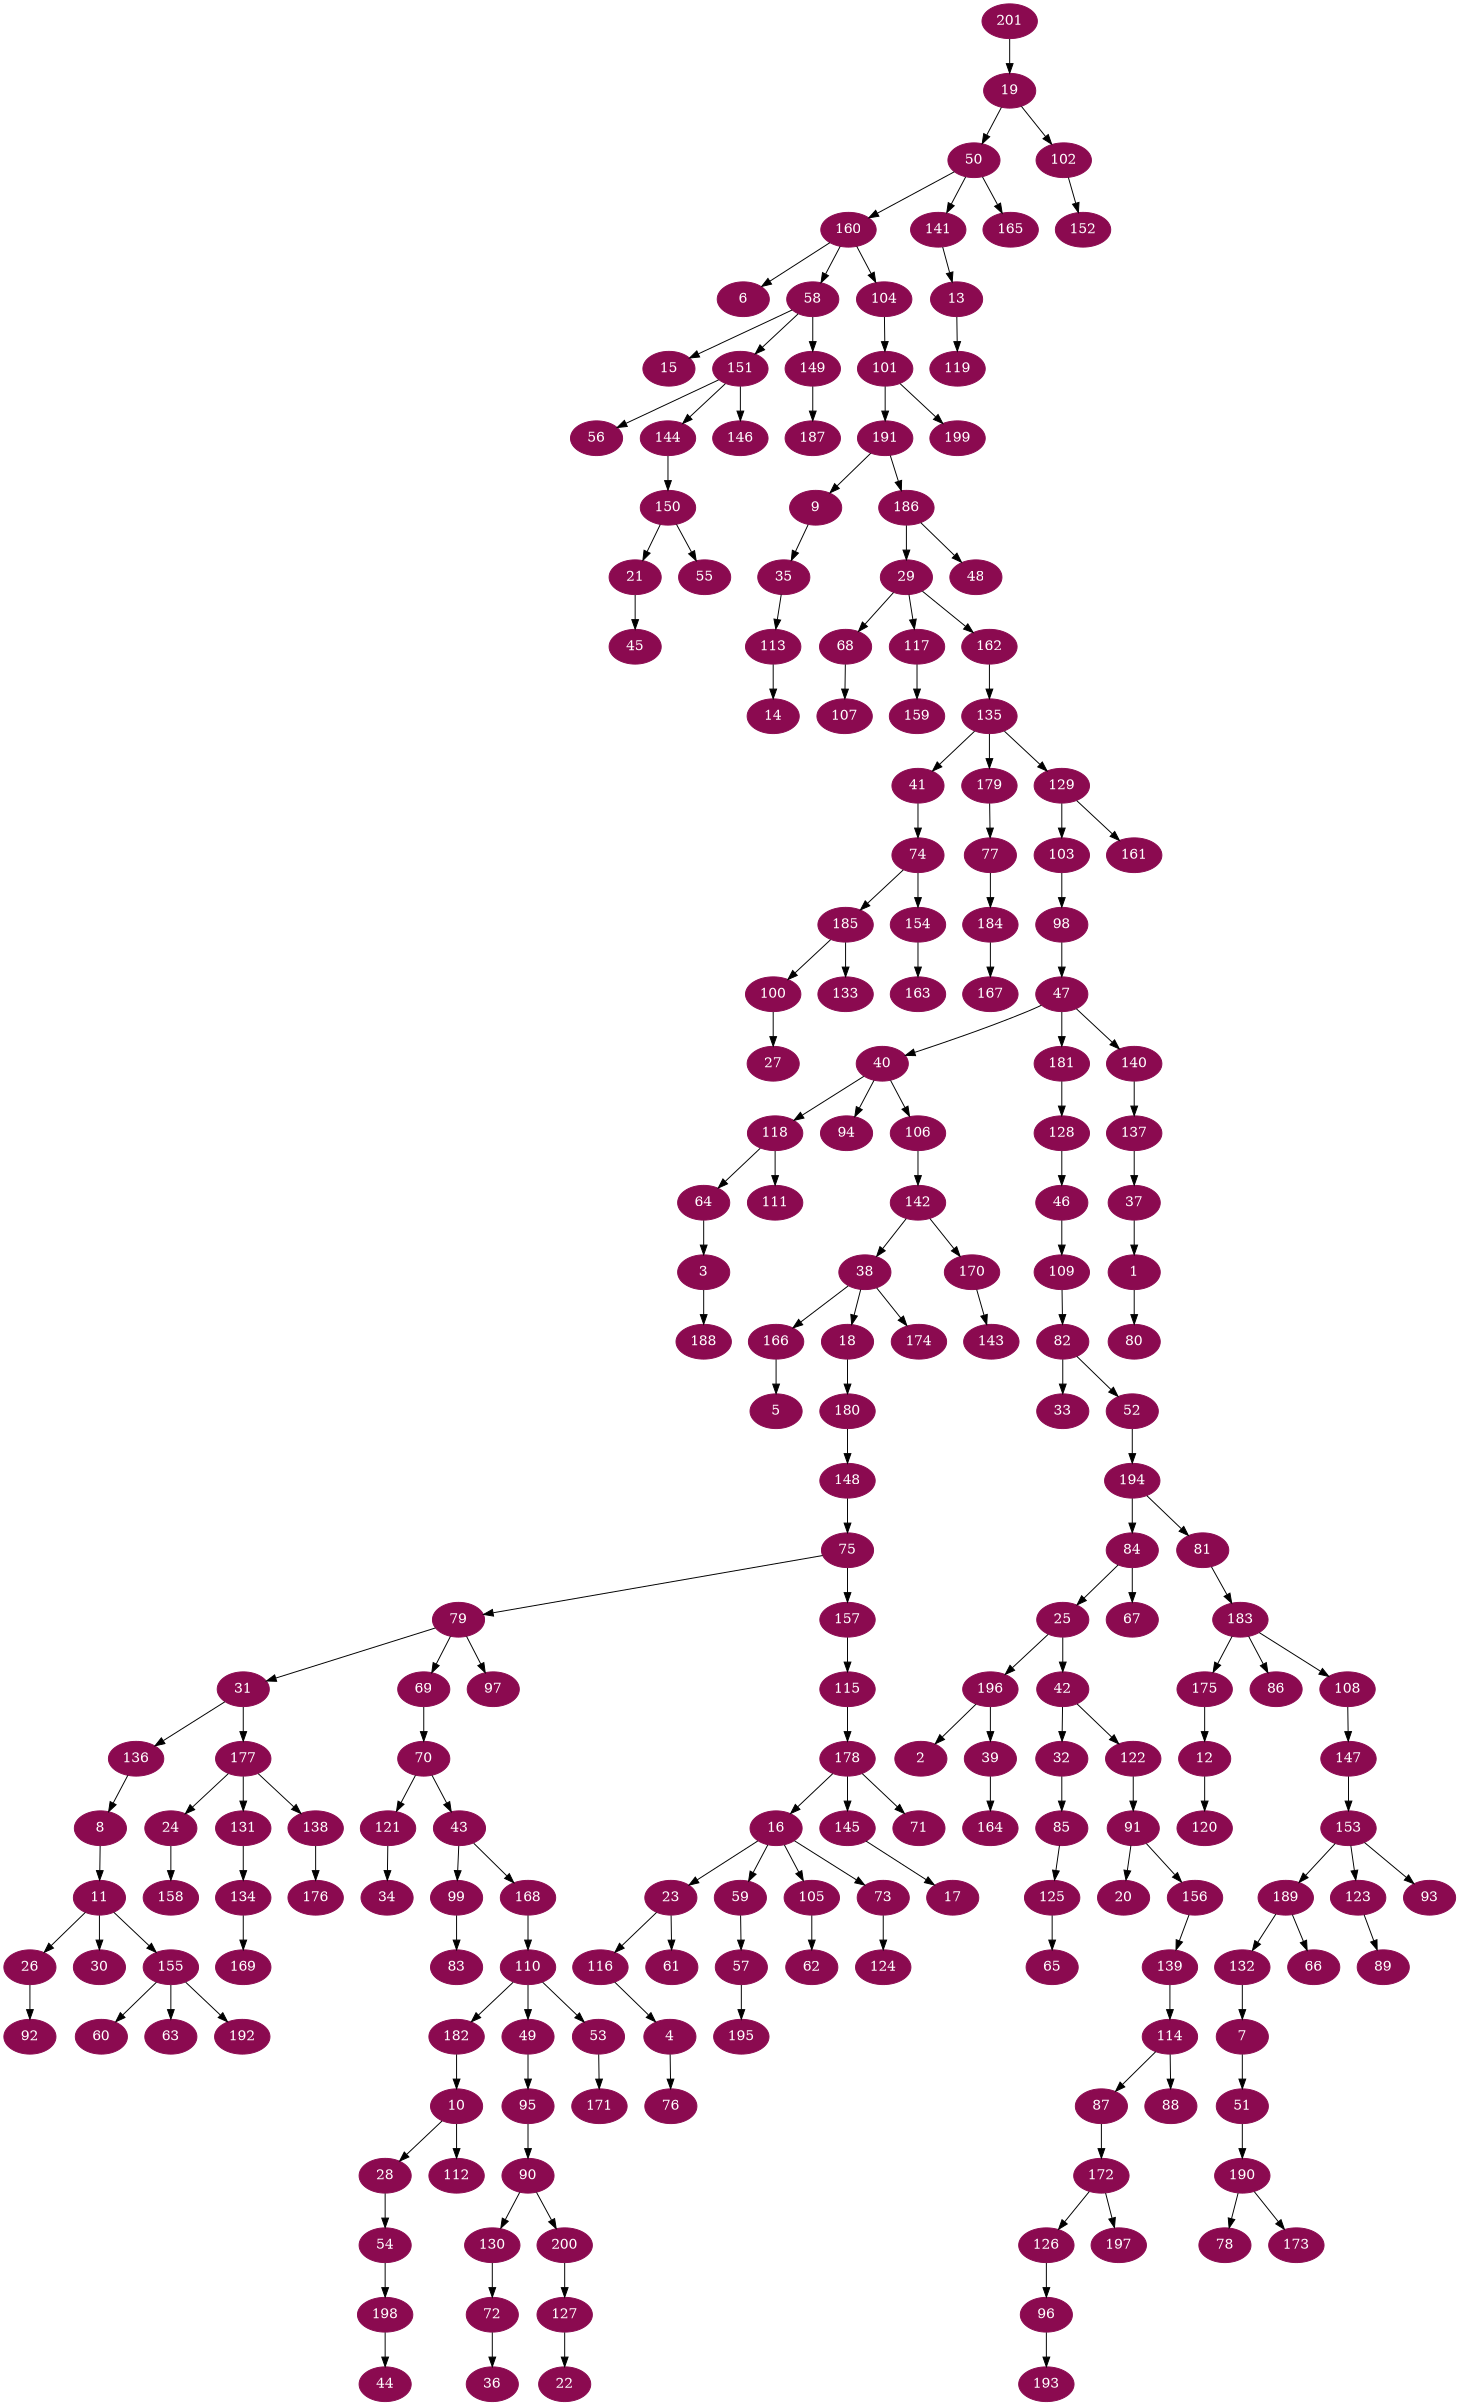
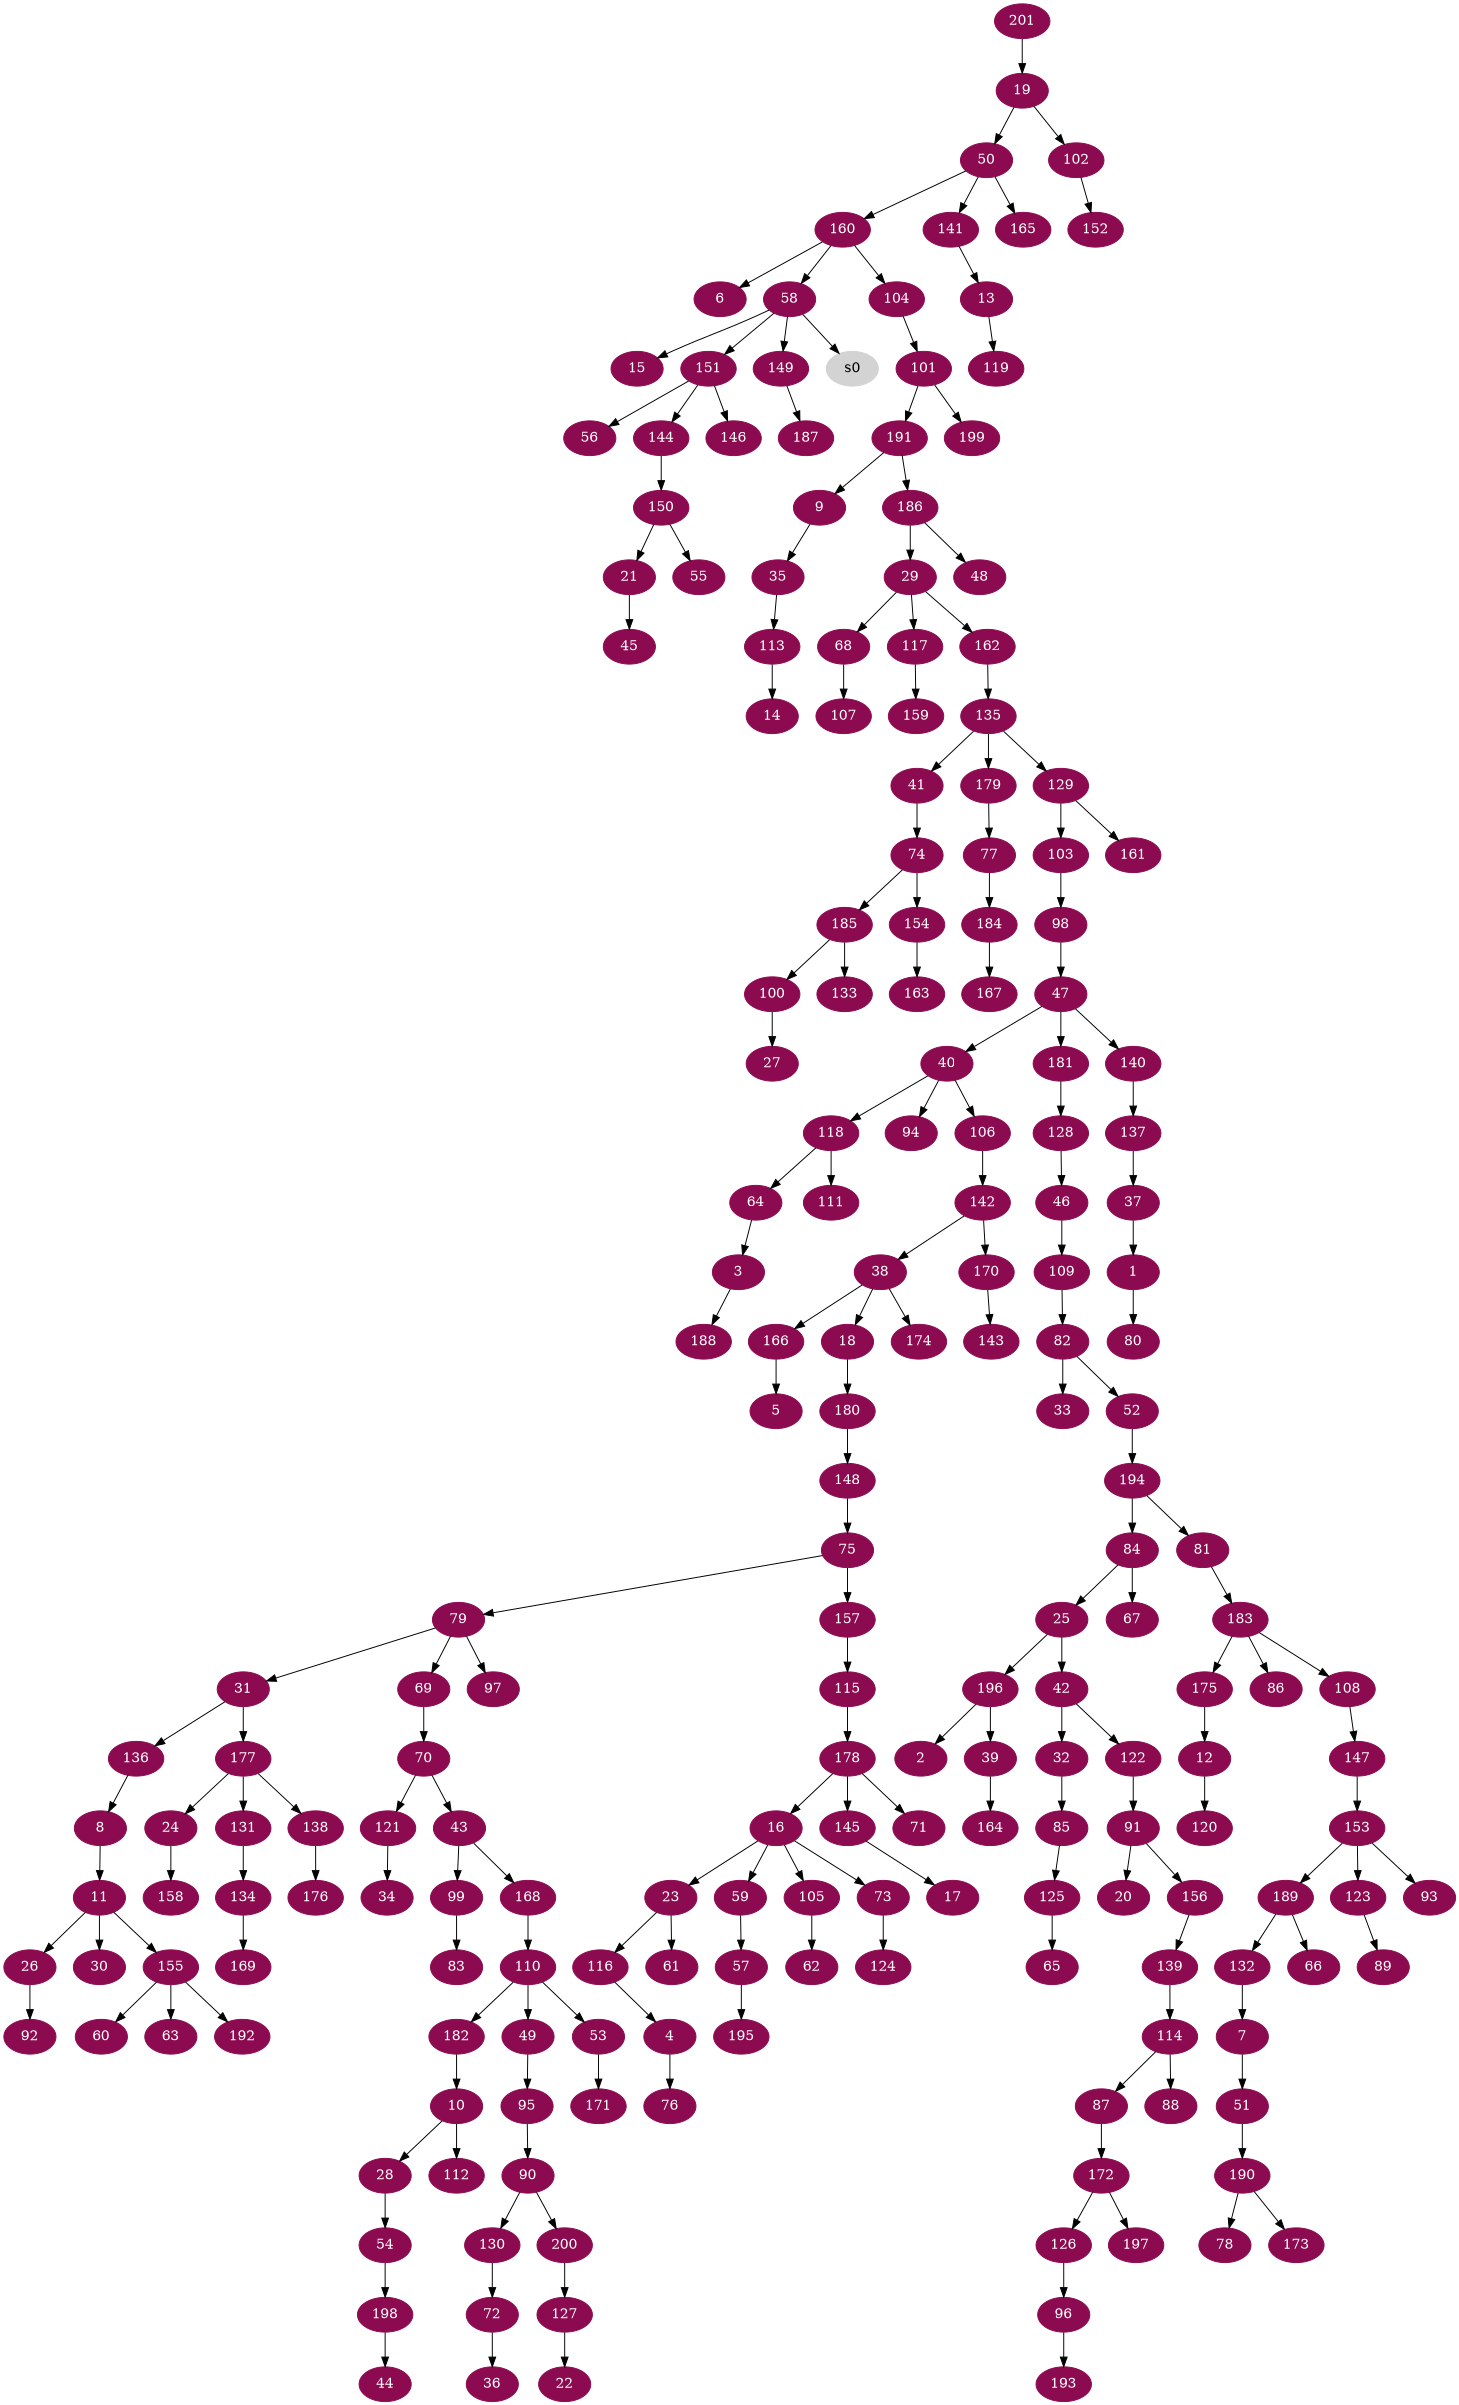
  digraph {
    node [color=deeppink4 fontcolor=white style=filled]
    37
    1
    80
    196
    2
    39
    64
    3
    188
    116
    4
    76
    166
    5
    160
    6
    58
    104
    132
    7
    51
    136
    8
    11
    191
    9
    186
    35
    182
    10
    28
    112
    26
    30
    155
    175
    12
    120
    141
    13
    119
    113
    14
    15
    151
    149
+   s0 [color=lightgrey fontcolor=black]
    178
    16
    145
    71
    23
    59
    105
    73
    17
    38
    18
    174
    180
    201
    19
    50
    102
    91
    20
    156
    150
    21
    55
    45
    127
    22
    61
    177
    24
    131
    138
    158
    84
    25
    67
    42
    92
    100
    27
    54
    29
    48
    68
    117
    162
    79
    31
    69
    97
    32
    122
    85
    82
    33
    52
    121
    34
    72
    36
    137
    142
    170
    164
    47
    40
    181
    140
    118
    94
    106
    135
    41
    179
    129
    74
    70
    43
    99
    168
    198
    44
    128
    46
    109
    98
    110
    49
    53
    95
    165
    190
    194
    171
    56
    144
    146
    57
    195
    60
    63
    192
    62
    111
    125
    65
    189
    66
    107
    130
    124
    185
    154
    148
    75
    157
    77
    184
    78
    173
    81
    183
    83
    86
    108
    114
    87
    88
    172
    123
    89
    90
    200
    153
    93
    126
    96
    193
    103
    133
    101
    199
    152
    161
    147
    139
    115
    159
    197
    134
    169
    176
    143
    187
    163
    167
    37 -> 1
    1 -> 80
    196 -> 2
    196 -> 39
    39 -> 164
    64 -> 3
    3 -> 188
    116 -> 4
    4 -> 76
    166 -> 5
    160 -> 6
    160 -> 58
    160 -> 104
    58 -> 15
    58 -> 151
    58 -> 149
+   58 -> s0
    104 -> 101
    132 -> 7
    7 -> 51
    51 -> 190
    136 -> 8
    8 -> 11
    11 -> 26
    11 -> 30
    11 -> 155
    191 -> 9
    191 -> 186
    9 -> 35
    186 -> 29
    186 -> 48
    35 -> 113
    182 -> 10
    10 -> 28
    10 -> 112
    28 -> 54
    26 -> 92
    155 -> 60
    155 -> 63
    155 -> 192
    175 -> 12
    12 -> 120
    141 -> 13
    13 -> 119
    113 -> 14
    151 -> 56
    151 -> 144
    151 -> 146
    149 -> 187
    178 -> 16
    178 -> 145
    178 -> 71
    16 -> 23
    16 -> 59
    16 -> 105
    16 -> 73
    145 -> 17
    23 -> 116
    23 -> 61
    59 -> 57
    105 -> 62
    73 -> 124
    38 -> 166
    38 -> 18
    38 -> 174
    18 -> 180
    180 -> 148
    201 -> 19
    19 -> 50
    19 -> 102
    50 -> 160
    50 -> 141
    50 -> 165
    102 -> 152
    91 -> 20
    91 -> 156
    156 -> 139
    150 -> 21
    150 -> 55
    21 -> 45
    127 -> 22
    177 -> 24
    177 -> 131
    177 -> 138
    24 -> 158
    131 -> 134
    138 -> 176
    84 -> 25
    84 -> 67
    25 -> 196
    25 -> 42
    42 -> 32
    42 -> 122
    100 -> 27
    54 -> 198
    29 -> 68
    29 -> 117
    29 -> 162
    68 -> 107
    117 -> 159
    162 -> 135
    79 -> 31
    79 -> 69
    79 -> 97
    31 -> 136
    31 -> 177
    69 -> 70
    32 -> 85
    122 -> 91
    85 -> 125
    82 -> 33
    82 -> 52
    52 -> 194
    121 -> 34
    72 -> 36
    137 -> 37
    142 -> 38
    142 -> 170
    170 -> 143
    47 -> 40
    47 -> 181
    47 -> 140
    40 -> 118
    40 -> 94
    40 -> 106
    181 -> 128
    140 -> 137
    118 -> 64
    118 -> 111
    106 -> 142
    135 -> 41
    135 -> 179
    135 -> 129
    41 -> 74
    179 -> 77
    129 -> 103
    129 -> 161
    74 -> 185
    74 -> 154
    70 -> 121
    70 -> 43
    43 -> 99
    43 -> 168
    99 -> 83
    168 -> 110
    198 -> 44
    128 -> 46
    46 -> 109
    109 -> 82
    98 -> 47
    110 -> 182
    110 -> 49
    110 -> 53
    49 -> 95
    53 -> 171
    95 -> 90
    190 -> 78
    190 -> 173
    194 -> 84
    194 -> 81
    144 -> 150
    57 -> 195
    125 -> 65
    189 -> 132
    189 -> 66
    130 -> 72
    185 -> 100
    185 -> 133
    154 -> 163
    148 -> 75
    75 -> 79
    75 -> 157
    157 -> 115
    77 -> 184
    184 -> 167
    81 -> 183
    183 -> 175
    183 -> 86
    183 -> 108
    108 -> 147
    114 -> 87
    114 -> 88
    87 -> 172
    172 -> 126
    172 -> 197
    123 -> 89
    90 -> 130
    90 -> 200
    200 -> 127
    153 -> 189
    153 -> 123
    153 -> 93
    126 -> 96
    96 -> 193
    103 -> 98
    101 -> 191
    101 -> 199
    147 -> 153
    139 -> 114
    115 -> 178
    134 -> 169
  }
